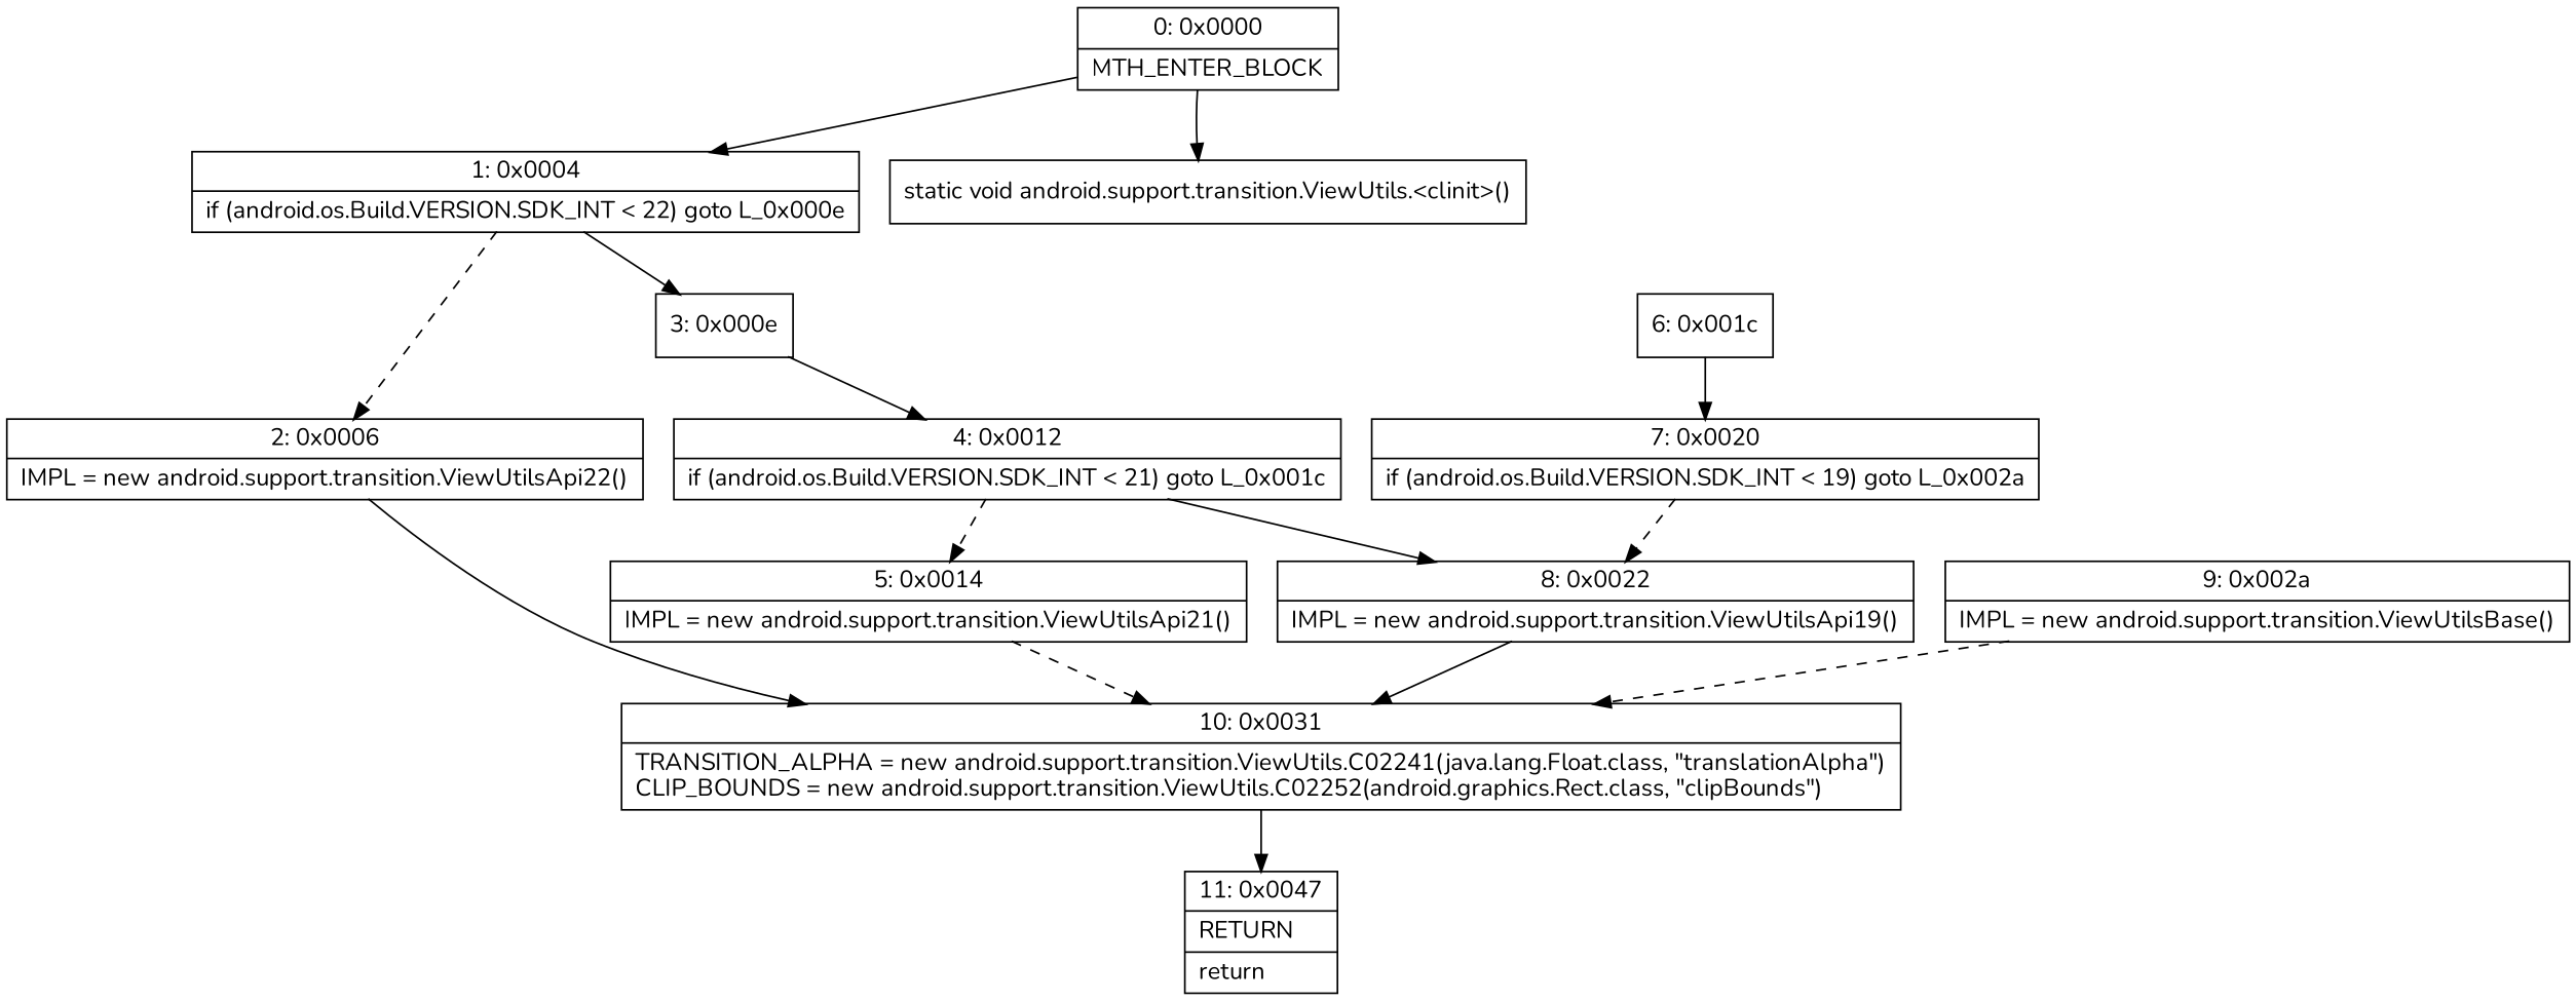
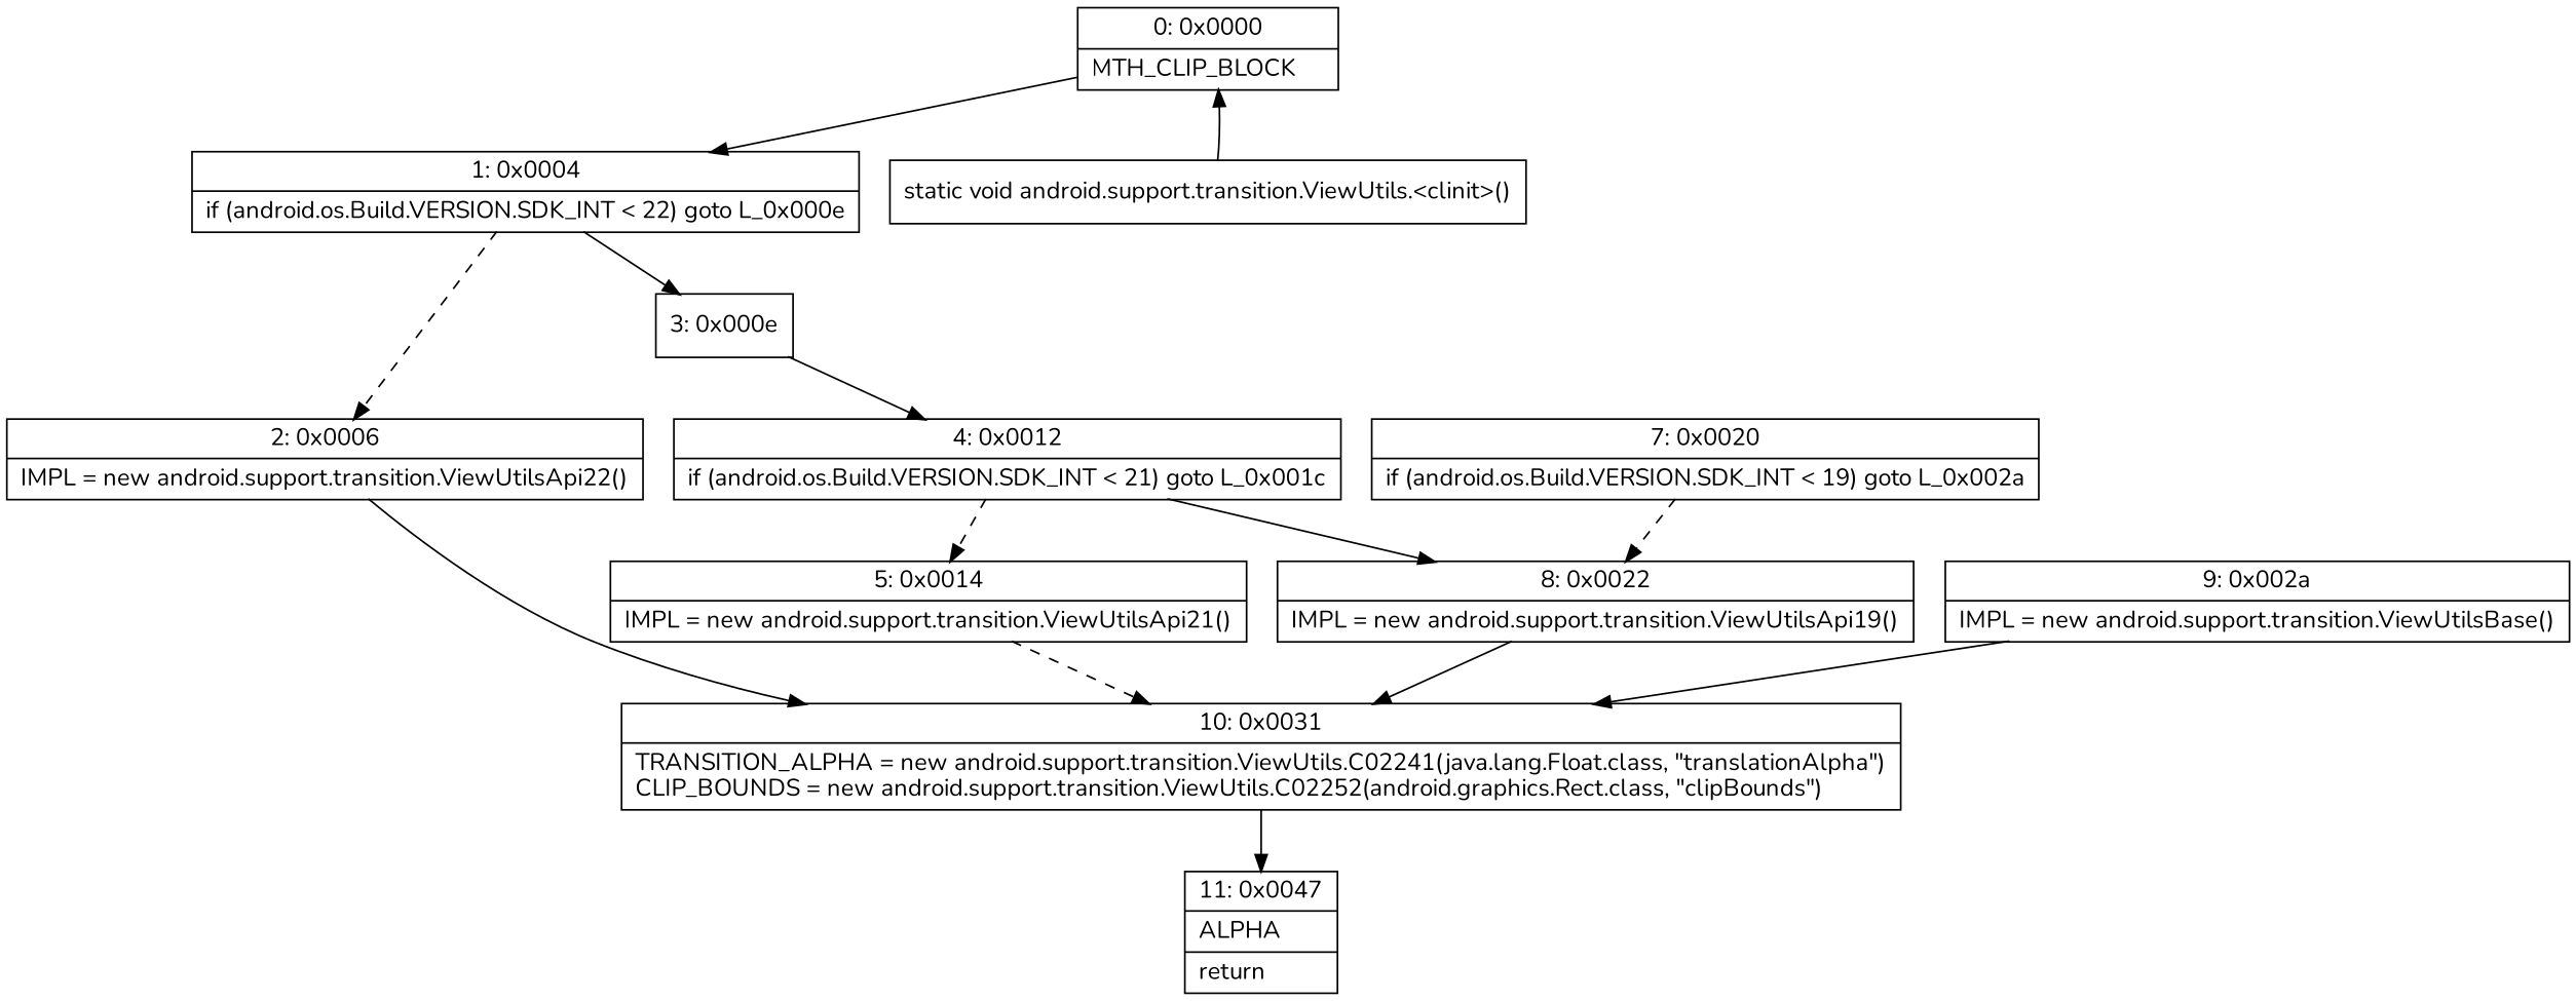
  digraph {
    fontname=Nunito
    node [fontname=Nunito shape=record]
    edge [fontname=Nunito]
-   n1 [label="{0\:\ 0x0000|MTH_ENTER_BLOCK\l}"]
+   n1 [label="{0\:\ 0x0000|MTH_CLIP_BLOCK\l}"]
    n2 [label="{1\:\ 0x0004|if (android.os.Build.VERSION.SDK_INT \< 22) goto L_0x000e\l}"]
    n3 [label="{2\:\ 0x0006|IMPL = new android.support.transition.ViewUtilsApi22()\l}"]
    n4 [label="{3\:\ 0x000e}"]
    n5 [label="{10\:\ 0x0031|TRANSITION_ALPHA = new android.support.transition.ViewUtils.C02241(java.lang.Float.class, \"translationAlpha\")\lCLIP_BOUNDS = new android.support.transition.ViewUtils.C02252(android.graphics.Rect.class, \"clipBounds\")\l}"]
    n6 [label="{4\:\ 0x0012|if (android.os.Build.VERSION.SDK_INT \< 21) goto L_0x001c\l}"]
-   n7 [label="{11\:\ 0x0047|RETURN\l|return\l}"]
+   n7 [label="{11\:\ 0x0047|ALPHA\l|return\l}"]
    n8 [label="{5\:\ 0x0014|IMPL = new android.support.transition.ViewUtilsApi21()\l}"]
    n9 [label="{8\:\ 0x0022|IMPL = new android.support.transition.ViewUtilsApi19()\l}"]
-   n10 [label="{6\:\ 0x001c}"]
    n11 [label="{7\:\ 0x0020|if (android.os.Build.VERSION.SDK_INT \< 19) goto L_0x002a\l}"]
    n12 [label="{9\:\ 0x002a|IMPL = new android.support.transition.ViewUtilsBase()\l}"]
    n13 [label="{static void android.support.transition.ViewUtils.\<clinit\>() }"]
    n1 -> n2
    n2 -> n3 [style=dashed]
    n2 -> n4
    n3 -> n5
    n4 -> n6
    n5 -> n7
    n6 -> n8 [style=dashed]
    n6 -> n9
    n8 -> n5 [style=dashed]
    n9 -> n5
-   n10 -> n11
    n11 -> n9 [style=dashed]
-   n12 -> n5 [style=dashed]
-   n1 -> n13
+   n12 -> n5
+   n13 -> n1
  }
